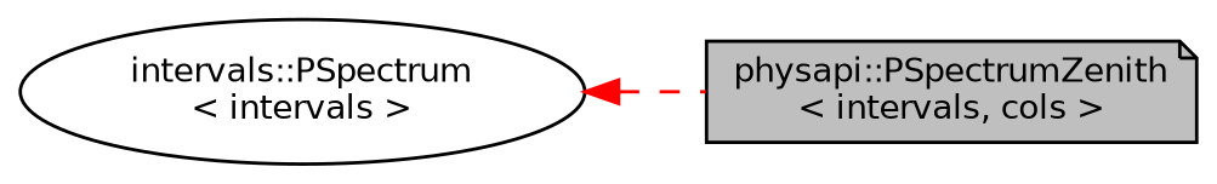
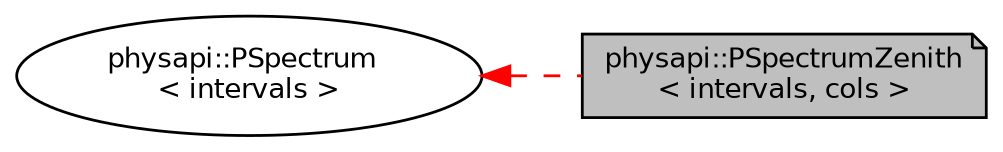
  digraph {
    rankdir=LR
    fontname="DejaVu Sans"
    node [color=black fontname="DejaVu Sans" fontsize=10 style=filled]
    n1 [fillcolor=grey75 fontcolor=black height=0.2 label="physapi::PSpectrumZenith\l\< intervals, cols \>" shape=note width=0.4]
-   n2 [fillcolor=white height=0.2 label="intervals::PSpectrum\l\< intervals \>" shape=ellipse width=0.4]
+   n2 [fillcolor=white height=0.2 label="physapi::PSpectrum\l\< intervals \>" shape=ellipse width=0.4]
    n2 -> n1 [color=red dir=back fontname="DejaVu Sans" fontsize=10 labelfontname=Helvetica labelfontsize=10 style=dashed]
  }
